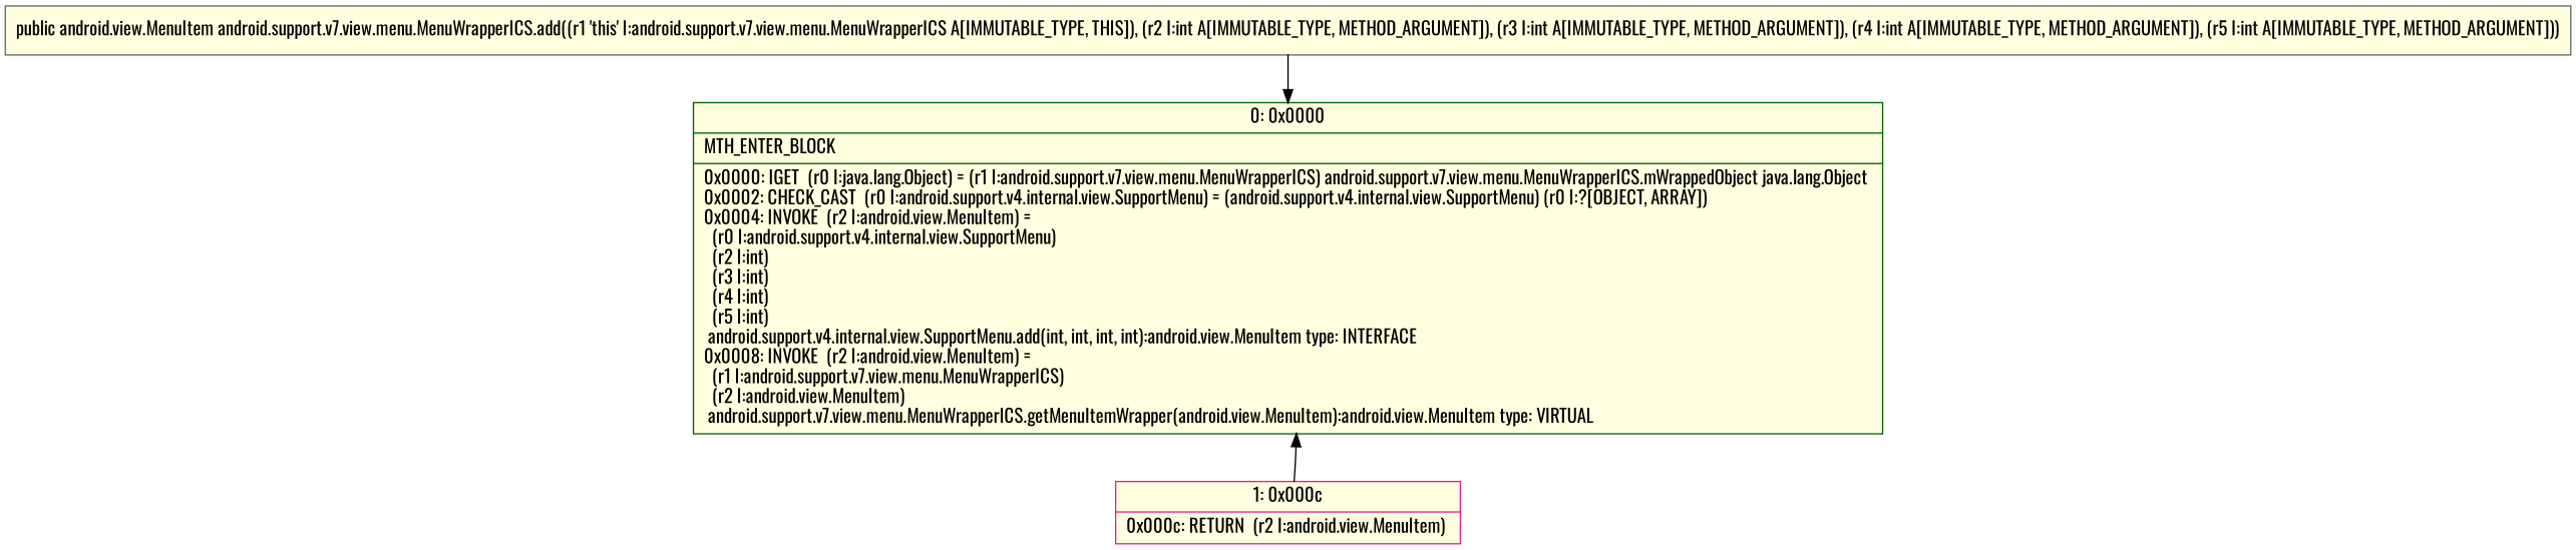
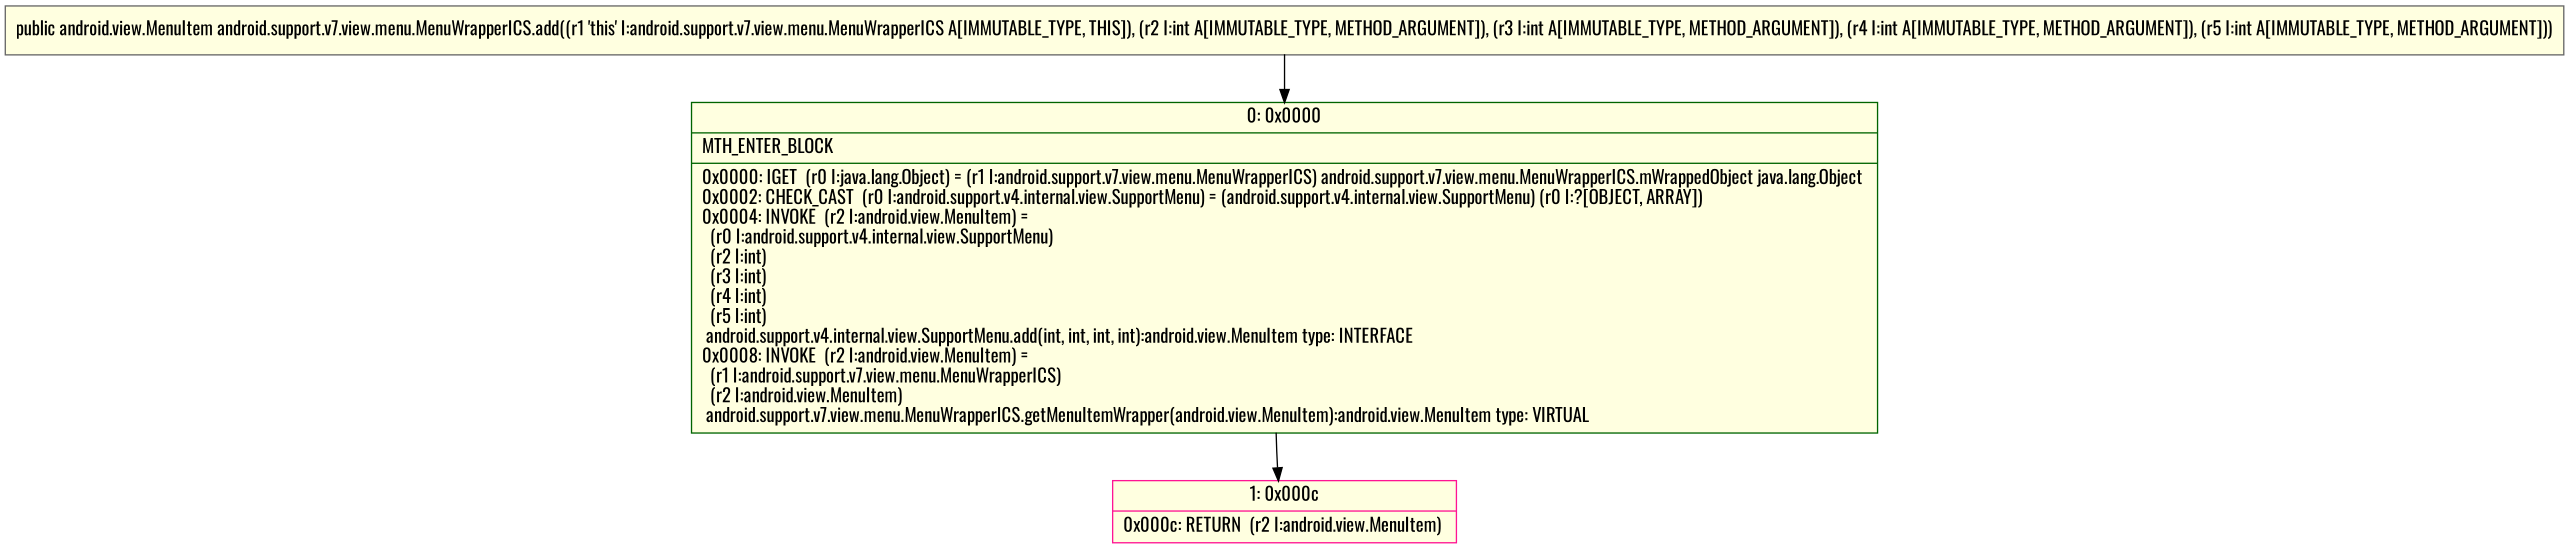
  digraph {
    fontname=Oswald
    node [shape=record style=filled fillcolor=lightyellow fontname=Oswald]
    edge [fontname=Oswald]
    n1 [label="{0\:\ 0x0000|MTH_ENTER_BLOCK\l|0x0000: IGET  (r0 I:java.lang.Object) = (r1 I:android.support.v7.view.menu.MenuWrapperICS) android.support.v7.view.menu.MenuWrapperICS.mWrappedObject java.lang.Object \l0x0002: CHECK_CAST  (r0 I:android.support.v4.internal.view.SupportMenu) = (android.support.v4.internal.view.SupportMenu) (r0 I:?[OBJECT, ARRAY]) \l0x0004: INVOKE  (r2 I:android.view.MenuItem) = \l  (r0 I:android.support.v4.internal.view.SupportMenu)\l  (r2 I:int)\l  (r3 I:int)\l  (r4 I:int)\l  (r5 I:int)\l android.support.v4.internal.view.SupportMenu.add(int, int, int, int):android.view.MenuItem type: INTERFACE \l0x0008: INVOKE  (r2 I:android.view.MenuItem) = \l  (r1 I:android.support.v7.view.menu.MenuWrapperICS)\l  (r2 I:android.view.MenuItem)\l android.support.v7.view.menu.MenuWrapperICS.getMenuItemWrapper(android.view.MenuItem):android.view.MenuItem type: VIRTUAL \l}" color=darkgreen]
    n2 [label="{1\:\ 0x000c|0x000c: RETURN  (r2 I:android.view.MenuItem) \l}" color=deeppink]
    n3 [label="{public android.view.MenuItem android.support.v7.view.menu.MenuWrapperICS.add((r1 'this' I:android.support.v7.view.menu.MenuWrapperICS A[IMMUTABLE_TYPE, THIS]), (r2 I:int A[IMMUTABLE_TYPE, METHOD_ARGUMENT]), (r3 I:int A[IMMUTABLE_TYPE, METHOD_ARGUMENT]), (r4 I:int A[IMMUTABLE_TYPE, METHOD_ARGUMENT]), (r5 I:int A[IMMUTABLE_TYPE, METHOD_ARGUMENT])) }" color=gray40]
-   n2 -> n1
+   n1 -> n2
    n3 -> n1
  }
